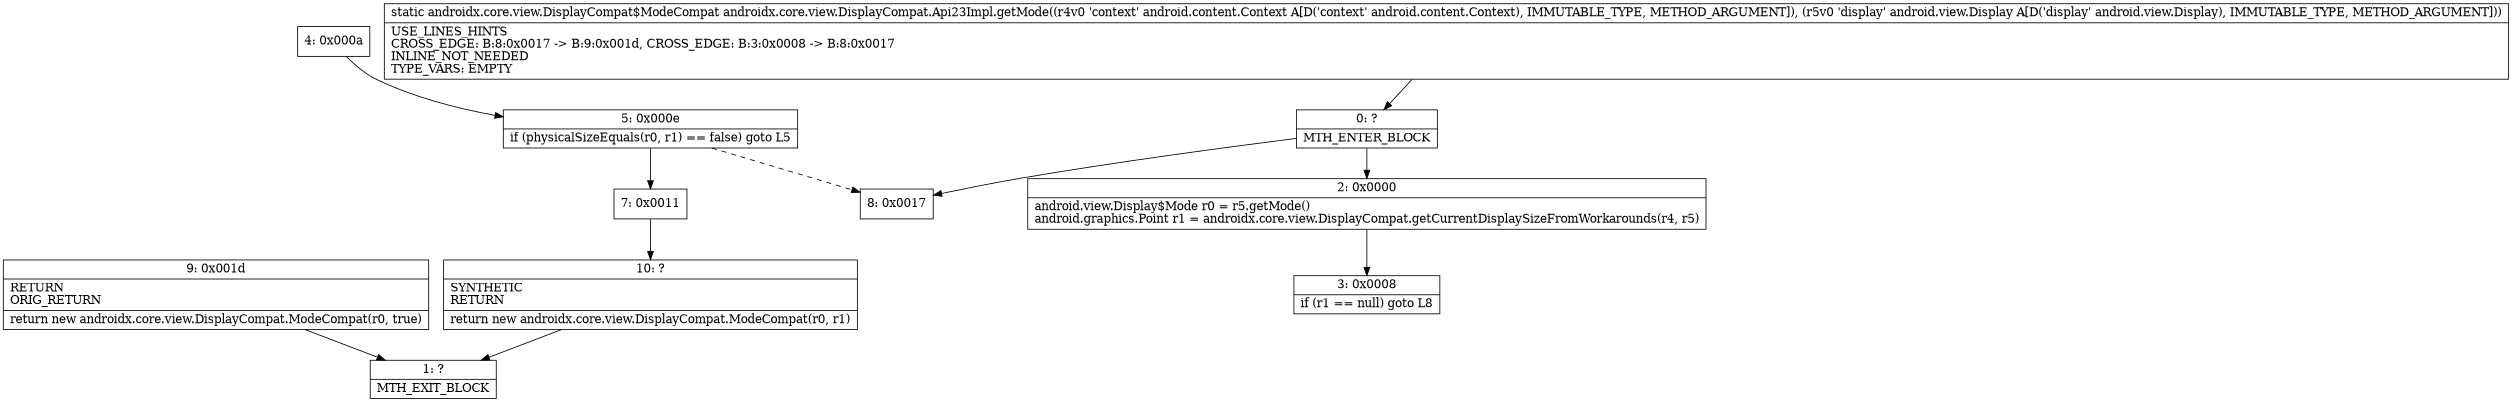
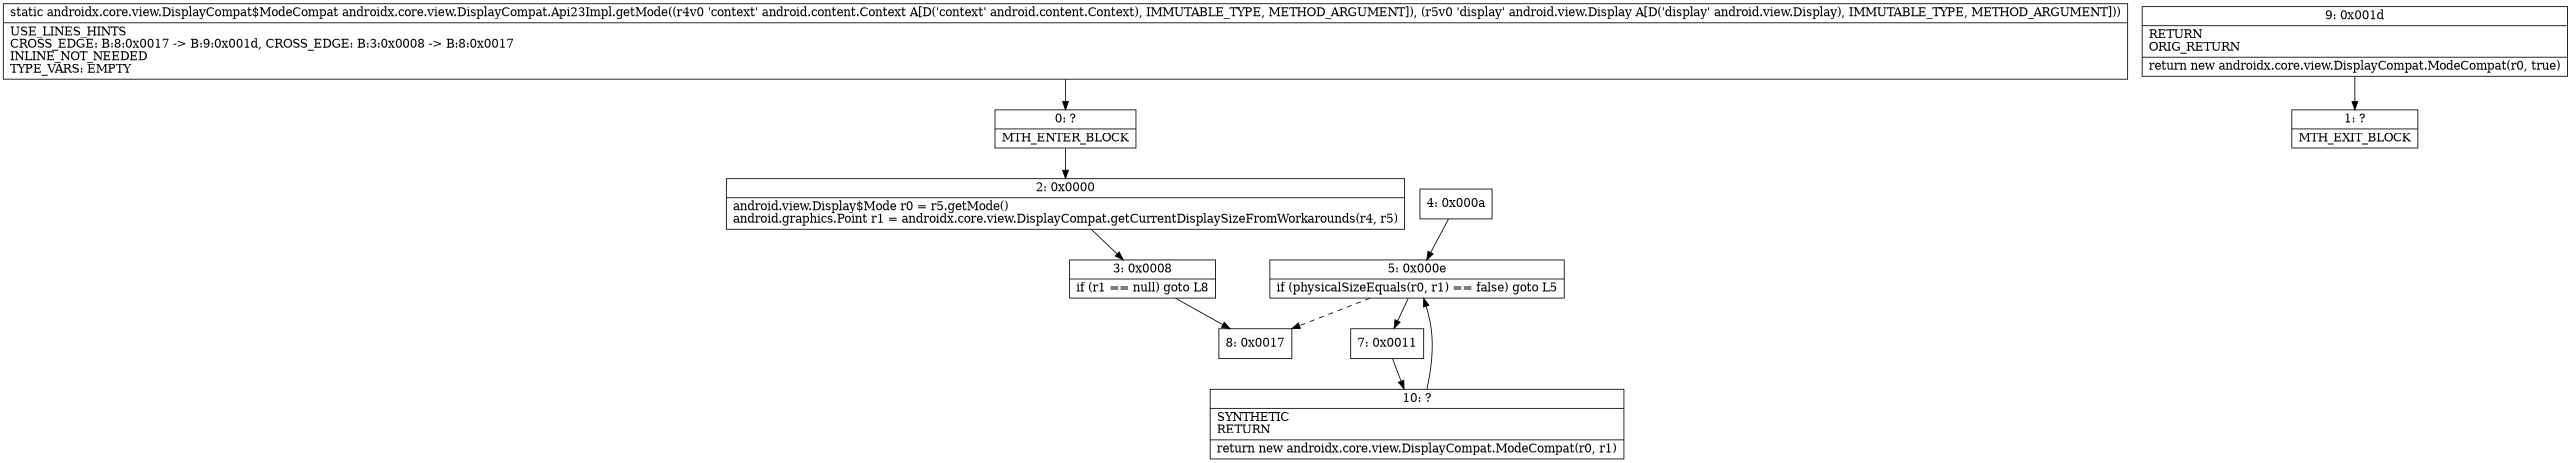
  digraph {
    node [shape=record]
    n1 [label="{0\:\ ?|MTH_ENTER_BLOCK\l}"]
    n2 [label="{2\:\ 0x0000|android.view.Display$Mode r0 = r5.getMode()\landroid.graphics.Point r1 = androidx.core.view.DisplayCompat.getCurrentDisplaySizeFromWorkarounds(r4, r5)\l}"]
    n3 [label="{3\:\ 0x0008|if (r1 == null) goto L8\l}"]
    n4 [label="{8\:\ 0x0017}"]
    n5 [label="{4\:\ 0x000a}"]
    n6 [label="{5\:\ 0x000e|if (physicalSizeEquals(r0, r1) == false) goto L5\l}"]
    n7 [label="{7\:\ 0x0011}"]
    n8 [label="{10\:\ ?|SYNTHETIC\lRETURN\l|return new androidx.core.view.DisplayCompat.ModeCompat(r0, r1)\l}"]
    n9 [label="{1\:\ ?|MTH_EXIT_BLOCK\l}"]
    n10 [label="{9\:\ 0x001d|RETURN\lORIG_RETURN\l|return new androidx.core.view.DisplayCompat.ModeCompat(r0, true)\l}"]
    n11 [label="{static androidx.core.view.DisplayCompat$ModeCompat androidx.core.view.DisplayCompat.Api23Impl.getMode((r4v0 'context' android.content.Context A[D('context' android.content.Context), IMMUTABLE_TYPE, METHOD_ARGUMENT]), (r5v0 'display' android.view.Display A[D('display' android.view.Display), IMMUTABLE_TYPE, METHOD_ARGUMENT]))  | USE_LINES_HINTS\lCROSS_EDGE: B:8:0x0017 \-\> B:9:0x001d, CROSS_EDGE: B:3:0x0008 \-\> B:8:0x0017\lINLINE_NOT_NEEDED\lTYPE_VARS: EMPTY\l}"]
    n1 -> n2
    n2 -> n3
-   n1 -> n4
+   n3 -> n4
    n5 -> n6
    n6 -> n4 [style=dashed]
    n6 -> n7
    n7 -> n8
-   n8 -> n9
+   n8 -> n6
    n10 -> n9
    n11 -> n1
  }
